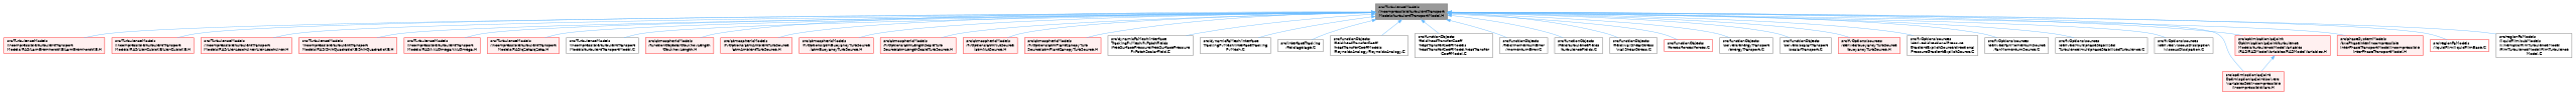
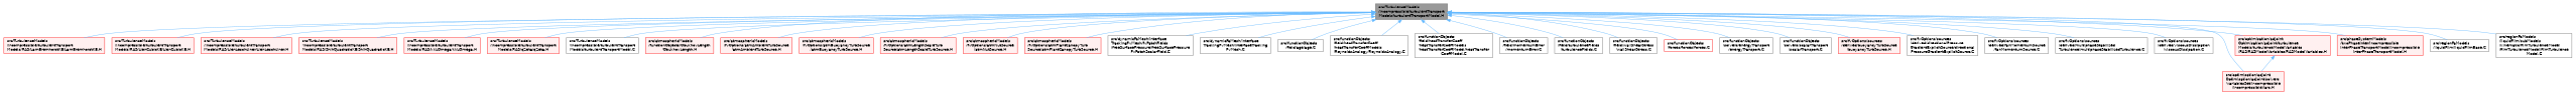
  digraph {
    node [color=red fillcolor=white fontname=Helvetica fontsize=10 shape=box style=filled]
    edge [color=steelblue1 dir=back fontname=Helvetica fontsize=10 labelfontname=Helvetica labelfontsize=10 style=solid]
    n1 [color=gray40 fillcolor=grey60 fontcolor=black height=0.2 label="src/TurbulenceModels\l/incompressible/turbulentTransport\lModels/turbulentTransportModel.H" width=0.4]
    n2 [fillcolor="#FFF0F0" height=0.2 label="src/TurbulenceModels\l/incompressible/turbulentTransport\lModels/RAS/LamBremhorstKE/LamBremhorstKE.H" width=0.4]
    n3 [fillcolor="#FFF0F0" height=0.2 label="src/TurbulenceModels\l/incompressible/turbulentTransport\lModels/RAS/LienCubicKE/LienCubicKE.H" width=0.4]
    n4 [fillcolor="#FFF0F0" height=0.2 label="src/TurbulenceModels\l/incompressible/turbulentTransport\lModels/RAS/LienLeschziner/LienLeschziner.H" width=0.4]
    n5 [fillcolor="#FFF0F0" height=0.2 label="src/TurbulenceModels\l/incompressible/turbulentTransport\lModels/RAS/ShihQuadraticKE/ShihQuadraticKE.H" width=0.4]
    n6 [fillcolor="#FFF0F0" height=0.2 label="src/TurbulenceModels\l/incompressible/turbulentTransport\lModels/RAS/kkLOmega/kkLOmega.H" width=0.4]
    n7 [fillcolor="#FFF0F0" height=0.2 label="src/TurbulenceModels\l/incompressible/turbulentTransport\lModels/RAS/qZeta/qZeta.H" width=0.4]
    n8 [color=grey40 height=0.2 label="src/TurbulenceModels\l/incompressible/turbulentTransport\lModels/turbulentTransportModel.C" width=0.4]
    n9 [fillcolor="#FFF0F0" height=0.2 label="src/atmosphericModels\l/functionObjects/ObukhovLength\l/ObukhovLength.H" width=0.4]
    n10 [fillcolor="#FFF0F0" height=0.2 label="src/atmosphericModels\l/fvOptions/atmAmbientTurbSource\l/atmAmbientTurbSource.H" width=0.4]
    n11 [fillcolor="#FFF0F0" height=0.2 label="src/atmosphericModels\l/fvOptions/atmBuoyancyTurbSource\l/atmBuoyancyTurbSource.H" width=0.4]
    n12 [fillcolor="#FFF0F0" height=0.2 label="src/atmosphericModels\l/fvOptions/atmLengthScaleTurb\lSource/atmLengthScaleTurbSource.H" width=0.4]
    n13 [fillcolor="#FFF0F0" height=0.2 label="src/atmosphericModels\l/fvOptions/atmNutSource\l/atmNutSource.H" width=0.4]
    n14 [fillcolor="#FFF0F0" height=0.2 label="src/atmosphericModels\l/fvOptions/atmPlantCanopyTurb\lSource/atmPlantCanopyTurbSource.H" width=0.4]
    n15 [color=grey40 height=0.2 label="src/dynamicFaMesh/interface\lTrackingFvMesh/fvPatchFields\l/freeSurfacePressure/freeSurfacePressure\lFvPatchScalarField.C" width=0.4]
    n16 [color=grey40 height=0.2 label="src/dynamicFaMesh/interface\lTrackingFvMesh/interfaceTracking\lFvMesh.C" width=0.4]
-   n17 [color=grey40 height=0.2 label="src/interfaceTracking\l/field/age/age.C" width=0.4]
+   n17 [color=grey40 height=0.2 label="src/functionObjects\l/field/age/age.C" width=0.4]
    n18 [color=grey40 height=0.2 label="src/functionObjects\l/field/heatTransferCoeff\l/heatTransferCoeffModels\l/ReynoldsAnalogy/ReynoldsAnalogy.C" width=0.4]
    n19 [color=grey40 height=0.2 label="src/functionObjects\l/field/heatTransferCoeff\l/heatTransferCoeffModels\l/heatTransferCoeffModel/heatTransfer\lCoeffModel.C" width=0.4]
    n20 [color=grey40 height=0.2 label="src/functionObjects\l/field/momentumError\l/momentumError.C" width=0.4]
    n21 [color=grey40 height=0.2 label="src/functionObjects\l/field/turbulenceFields\l/turbulenceFields.C" width=0.4]
    n22 [color=grey40 height=0.2 label="src/functionObjects\l/field/wallShearStress\l/wallShearStress.C" width=0.4]
    n23 [height=0.2 label="src/functionObjects\l/forces/forces/forces.C" width=0.4]
    n24 [color=grey40 height=0.2 label="src/functionObjects\l/solvers/energyTransport\l/energyTransport.C" width=0.4]
    n25 [color=grey40 height=0.2 label="src/functionObjects\l/solvers/scalarTransport\l/scalarTransport.C" width=0.4]
    n26 [fillcolor="#FFF0F0" height=0.2 label="src/fvOptions/sources\l/derived/buoyancyTurbSource\l/buoyancyTurbSource.H" width=0.4]
    n27 [color=grey40 height=0.2 label="src/fvOptions/sources\l/derived/directionalPressure\lGradientExplicitSource/directional\lPressureGradientExplicitSource.C" width=0.4]
    n28 [color=grey40 height=0.2 label="src/fvOptions/sources\l/derived/fanMomentumSource\l/fanMomentumSource.C" width=0.4]
    n29 [color=grey40 height=0.2 label="src/fvOptions/sources\l/derived/multiphaseStabilized\lTurbulence/multiphaseStabilizedTurbulence.C" width=0.4]
    n30 [color=grey40 height=0.2 label="src/fvOptions/sources\l/derived/viscousDissipation\l/viscousDissipation.C" width=0.4]
    n31 [fillcolor="#FFF0F0" height=0.2 label="src/optimisation/adjoint\lOptimisation/adjoint/solvers\l/variablesSet/incompressible\l/incompressibleVars.H" width=0.4]
    n32 [fillcolor="#FFF0F0" height=0.2 label="src/optimisation/adjoint\lOptimisation/adjoint/turbulence\lModels/turbulenceModelVariables\l/RAS/RASModelVariables/RASModelVariables.H" width=0.4]
    n33 [fillcolor="#FFF0F0" height=0.2 label="src/phaseSystemModels\l/twoPhaseInter/incompressible\lInterPhaseTransportModel/incompressible\lInterPhaseTransportModel.H" width=0.4]
-   n34 [height=0.2 label="src/regionFaModels\l/liquidFilm/liquidFilmBase.C" width=0.4]
+   n34 [color=grey40 height=0.2 label="src/regionFaModels\l/liquidFilm/liquidFilmBase.C" width=0.4]
    n35 [color=grey40 height=0.2 label="src/regionFaModels\l/liquidFilm/subModels\l/kinematic/filmTurbulenceModel\l/filmTurbulenceModel/filmTurbulence\lModel.C" width=0.4]
    n1 -> n2
    n1 -> n3
    n1 -> n4
    n1 -> n5
    n1 -> n6
    n1 -> n7
    n1 -> n8
    n1 -> n9
    n1 -> n10
    n1 -> n11
    n1 -> n12
    n1 -> n13
    n1 -> n14
    n1 -> n15
    n1 -> n16
    n1 -> n17
    n1 -> n18
    n1 -> n19
    n1 -> n20
    n1 -> n21
    n1 -> n22
    n1 -> n23
    n1 -> n24
    n1 -> n25
    n1 -> n26
    n1 -> n27
    n1 -> n28
    n1 -> n29
    n1 -> n30
    n1 -> n31
    n1 -> n32
    n1 -> n33
    n1 -> n34
    n1 -> n35
    n32 -> n31
  }
